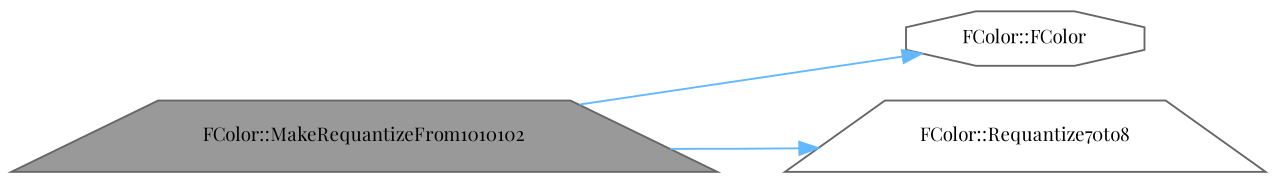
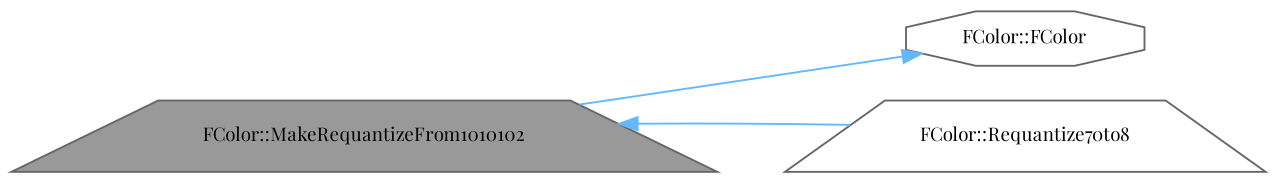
  digraph {
    fontname="Playfair Display"
    rankdir=LR
    node [color=grey40 fillcolor=white fontname="Playfair Display" fontsize=10 shape=trapezium style=filled]
    edge [color=steelblue1 fontname="Playfair Display" fontsize=10 labelfontname=Helvetica labelfontsize=10 style=solid]
    n1 [color=gray40 fillcolor=grey60 fontcolor=black height=0.2 label="FColor::MakeRequantizeFrom1010102" width=0.4]
    n2 [height=0.2 label="FColor::FColor" shape=octagon width=0.4]
    n3 [height=0.2 label="FColor::Requantize70to8" width=0.4]
    n1 -> n2
-   n1 -> n3
+   n3 -> n1
  }
